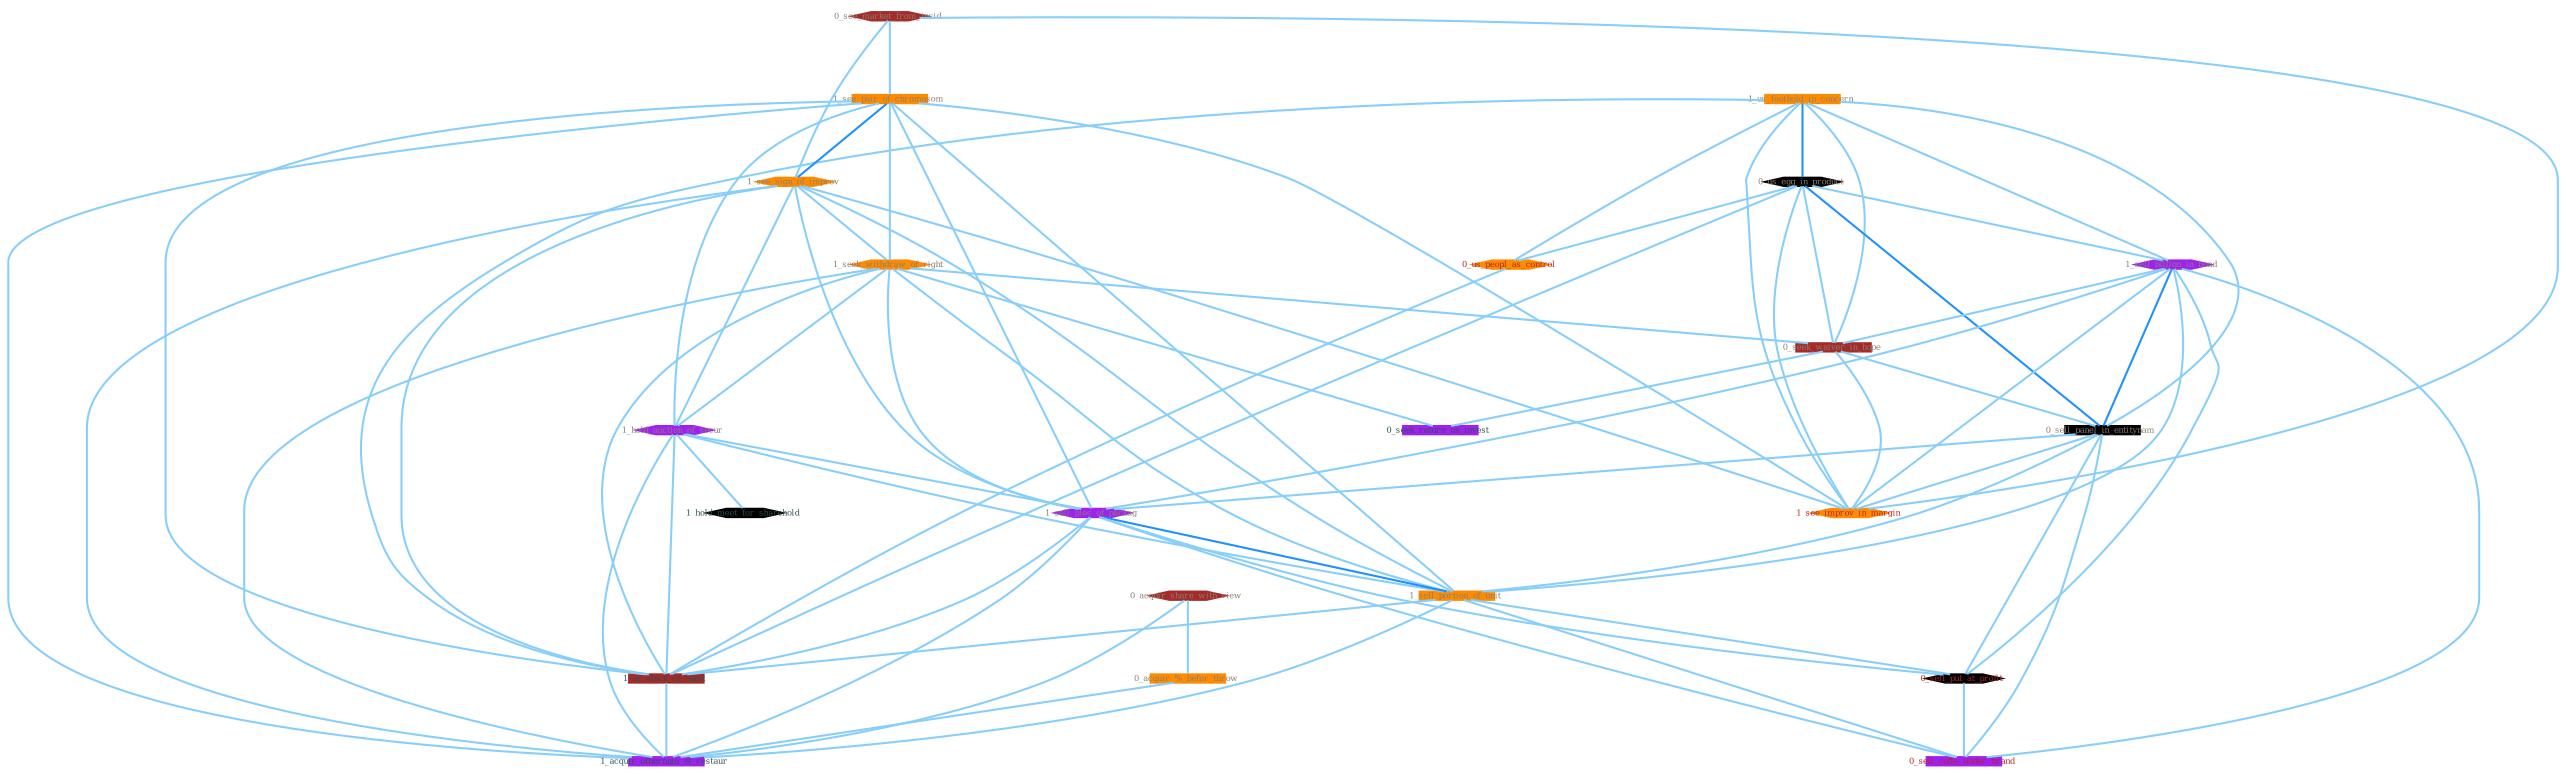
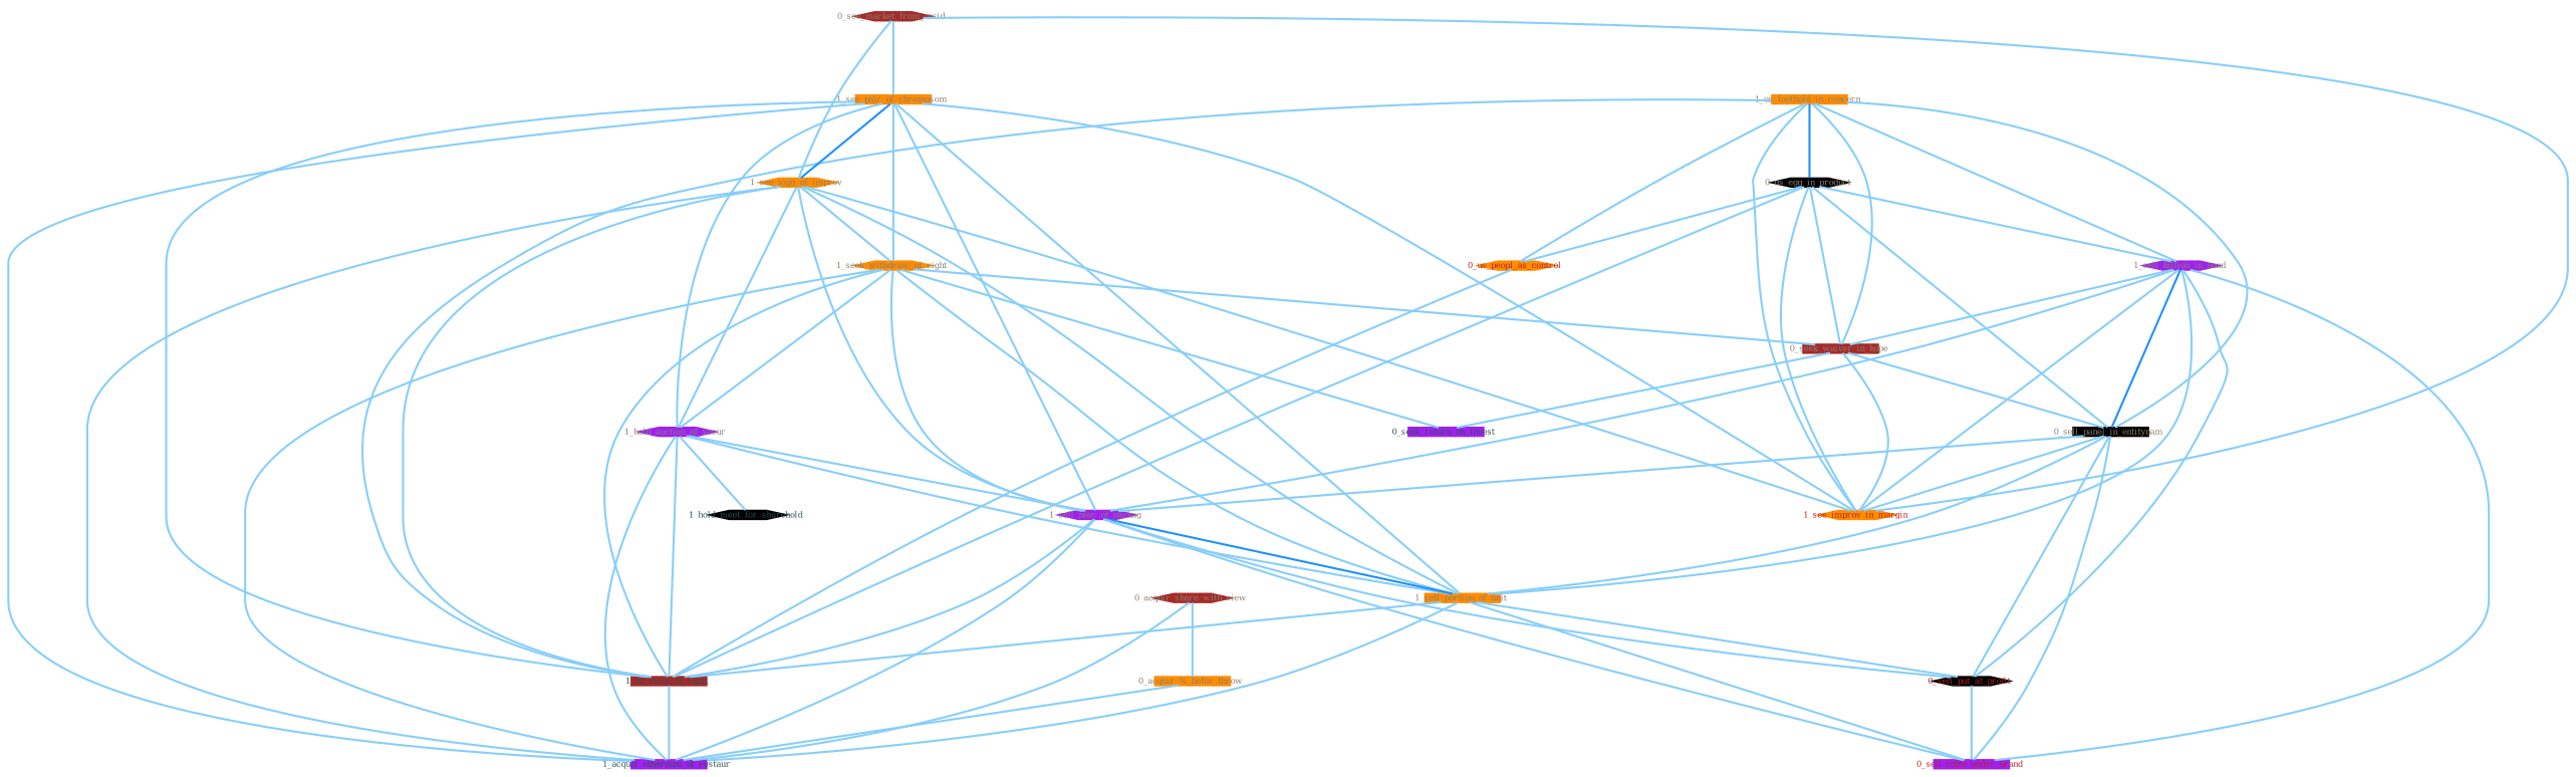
  graph {
    node [color=darkorange fixedsize=true fontcolor="#8b7d6b" fontsize=4 shape=hexagon style=filled]
    edge [color="#87cefa" w=1]
    "0_acquir_share_with_view " [color=brown height=.06 width=.5]
    "1_us_foothold_in_concern " [height=.06 shape=box width=.5]
    "0_see_market_from_insid " [color=brown height=.06 width=.5]
    "0_us_egg_in_product " [color=black height=.06 width=.5]
    "1_see_pair_of_chromosom " [height=.06 shape=box width=.5]
    "1_see_sign_of_improv " [height=.06 width=.5]
    "0_acquir_%_befor_throw " [height=.06 shape=box width=.5]
    "1_sell_billion_in_bond " [color=purple height=.06 width=.5]
    "1_seek_withdraw_of_right " [height=.06 width=.5]
    "0_seek_waiver_in_hope " [color=brown height=.06 shape=box width=.5]
    "1_hold_auction_of_secur " [color=purple height=.06 width=.5]
    "0_sell_panel_in_entitynam " [color=black height=.06 shape=box width=.5]
    "1_sell_piec_of_packag " [color=purple height=.06 width=.5]
    "1_sell_portion_of_unit " [height=.06 shape=box width=.5]
    "0_us_peopl_as_control " [fontcolor="#b22222" height=.06 width=.5]
    "0_sell_put_at_profit " [color=black fontcolor="#b22222" height=.06 width=.5]
    "1_see_improv_in_margin " [fontcolor="#b22222" height=.06 width=.5]
    "0_sell_coffe_under_brand " [color=purple fontcolor="#b22222" height=.06 shape=box width=.5]
    "1_acquir_othernum_of_restaur " [color=purple fontcolor="#2f4f4f" height=.06 shape=box width=.5]
    "1_us_stock_of_capit " [color=brown fontcolor="#2f4f4f" height=.06 shape=box width=.5]
    "0_seek_return_on_invest " [color=purple fontcolor="#2f4f4f" height=.06 shape=box width=.5]
    "1_hold_meet_for_sharehold " [color=black fontcolor="#2f4f4f" height=.06 width=.5]
    subgraph sub_1 {
      "0_acquir_share_with_view "
      "1_us_foothold_in_concern "
      "0_see_market_from_insid "
      "0_us_egg_in_product "
      "1_see_pair_of_chromosom "
      "1_see_sign_of_improv "
      "0_acquir_%_befor_throw "
      "1_sell_billion_in_bond "
      "1_seek_withdraw_of_right "
      "0_seek_waiver_in_hope "
      "1_hold_auction_of_secur "
      "0_sell_panel_in_entitynam "
      "1_sell_piec_of_packag "
      "1_sell_portion_of_unit "
    }
    subgraph sub_2 {
      "0_us_peopl_as_control "
      "0_sell_put_at_profit "
      "1_see_improv_in_margin "
      "0_sell_coffe_under_brand "
    }
    "0_acquir_share_with_view " -- "0_acquir_%_befor_throw "
    "0_acquir_share_with_view " -- "1_acquir_othernum_of_restaur "
    "1_us_foothold_in_concern " -- "0_us_egg_in_product " [color="#1e90ff" w=2]
    "1_us_foothold_in_concern " -- "1_sell_billion_in_bond "
    "1_us_foothold_in_concern " -- "0_seek_waiver_in_hope "
    "1_us_foothold_in_concern " -- "0_sell_panel_in_entitynam "
    "1_us_foothold_in_concern " -- "0_us_peopl_as_control "
    "1_us_foothold_in_concern " -- "1_see_improv_in_margin "
    "1_us_foothold_in_concern " -- "1_us_stock_of_capit "
    "0_see_market_from_insid " -- "1_see_pair_of_chromosom "
    "0_see_market_from_insid " -- "1_see_sign_of_improv "
    "0_see_market_from_insid " -- "1_see_improv_in_margin "
    "0_us_egg_in_product " -- "1_sell_billion_in_bond "
    "0_us_egg_in_product " -- "0_seek_waiver_in_hope "
-   "0_us_egg_in_product " -- "0_sell_panel_in_entitynam " [color="#1e90ff"]
+   "0_us_egg_in_product " -- "0_sell_panel_in_entitynam "
    "0_us_egg_in_product " -- "0_us_peopl_as_control "
    "0_us_egg_in_product " -- "1_see_improv_in_margin "
    "0_us_egg_in_product " -- "1_us_stock_of_capit "
    "1_see_pair_of_chromosom " -- "1_see_sign_of_improv " [color="#1e90ff" w=2]
    "1_see_pair_of_chromosom " -- "1_seek_withdraw_of_right "
    "1_see_pair_of_chromosom " -- "1_hold_auction_of_secur "
    "1_see_pair_of_chromosom " -- "1_sell_piec_of_packag "
    "1_see_pair_of_chromosom " -- "1_sell_portion_of_unit "
    "1_see_pair_of_chromosom " -- "1_see_improv_in_margin "
    "1_see_pair_of_chromosom " -- "1_acquir_othernum_of_restaur "
    "1_see_pair_of_chromosom " -- "1_us_stock_of_capit "
    "1_see_sign_of_improv " -- "1_seek_withdraw_of_right "
    "1_see_sign_of_improv " -- "1_hold_auction_of_secur "
    "1_see_sign_of_improv " -- "1_sell_piec_of_packag "
    "1_see_sign_of_improv " -- "1_sell_portion_of_unit "
    "1_see_sign_of_improv " -- "1_see_improv_in_margin "
    "1_see_sign_of_improv " -- "1_acquir_othernum_of_restaur "
    "1_see_sign_of_improv " -- "1_us_stock_of_capit "
    "0_acquir_%_befor_throw " -- "1_acquir_othernum_of_restaur "
    "1_sell_billion_in_bond " -- "0_seek_waiver_in_hope "
    "1_sell_billion_in_bond " -- "0_sell_panel_in_entitynam " [color="#1e90ff" w=2]
    "1_sell_billion_in_bond " -- "1_sell_piec_of_packag "
    "1_sell_billion_in_bond " -- "1_sell_portion_of_unit "
    "1_sell_billion_in_bond " -- "0_sell_put_at_profit "
    "1_sell_billion_in_bond " -- "1_see_improv_in_margin "
    "1_sell_billion_in_bond " -- "0_sell_coffe_under_brand "
    "1_seek_withdraw_of_right " -- "0_seek_waiver_in_hope "
    "1_seek_withdraw_of_right " -- "1_hold_auction_of_secur "
    "1_seek_withdraw_of_right " -- "1_sell_piec_of_packag "
    "1_seek_withdraw_of_right " -- "1_sell_portion_of_unit "
    "1_seek_withdraw_of_right " -- "1_acquir_othernum_of_restaur "
    "1_seek_withdraw_of_right " -- "1_us_stock_of_capit "
    "1_seek_withdraw_of_right " -- "0_seek_return_on_invest "
    "0_seek_waiver_in_hope " -- "0_sell_panel_in_entitynam "
    "0_seek_waiver_in_hope " -- "1_see_improv_in_margin "
    "0_seek_waiver_in_hope " -- "0_seek_return_on_invest "
    "1_hold_auction_of_secur " -- "1_sell_piec_of_packag "
    "1_hold_auction_of_secur " -- "1_sell_portion_of_unit "
    "1_hold_auction_of_secur " -- "1_acquir_othernum_of_restaur "
    "1_hold_auction_of_secur " -- "1_us_stock_of_capit "
    "1_hold_auction_of_secur " -- "1_hold_meet_for_sharehold "
    "0_sell_panel_in_entitynam " -- "1_sell_piec_of_packag "
    "0_sell_panel_in_entitynam " -- "1_sell_portion_of_unit "
    "0_sell_panel_in_entitynam " -- "0_sell_put_at_profit "
    "0_sell_panel_in_entitynam " -- "1_see_improv_in_margin "
    "0_sell_panel_in_entitynam " -- "0_sell_coffe_under_brand "
    "1_sell_piec_of_packag " -- "1_sell_portion_of_unit " [color="#1e90ff" w=2]
    "1_sell_piec_of_packag " -- "0_sell_put_at_profit "
    "1_sell_piec_of_packag " -- "0_sell_coffe_under_brand "
    "1_sell_piec_of_packag " -- "1_acquir_othernum_of_restaur "
    "1_sell_piec_of_packag " -- "1_us_stock_of_capit "
    "1_sell_portion_of_unit " -- "0_sell_put_at_profit "
    "1_sell_portion_of_unit " -- "0_sell_coffe_under_brand "
    "1_sell_portion_of_unit " -- "1_acquir_othernum_of_restaur "
    "1_sell_portion_of_unit " -- "1_us_stock_of_capit "
    "0_us_peopl_as_control " -- "1_us_stock_of_capit "
    "0_sell_put_at_profit " -- "0_sell_coffe_under_brand "
    "1_us_stock_of_capit " -- "1_acquir_othernum_of_restaur "
  }
